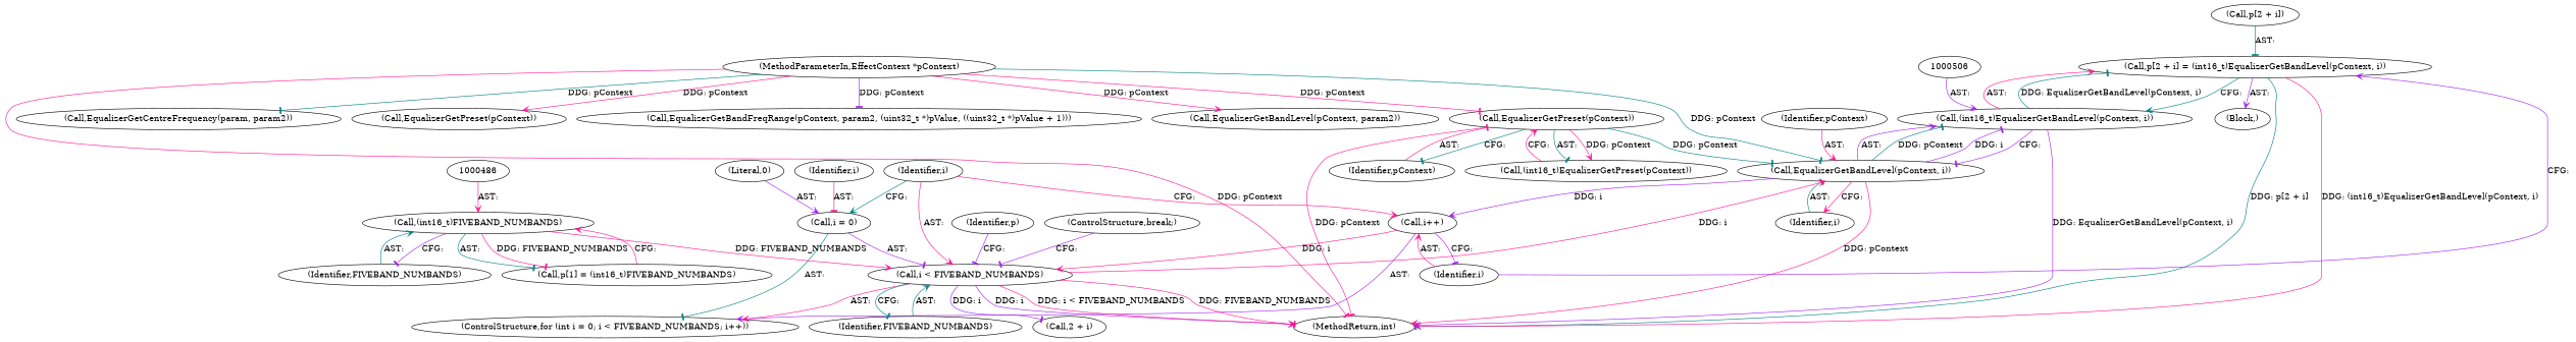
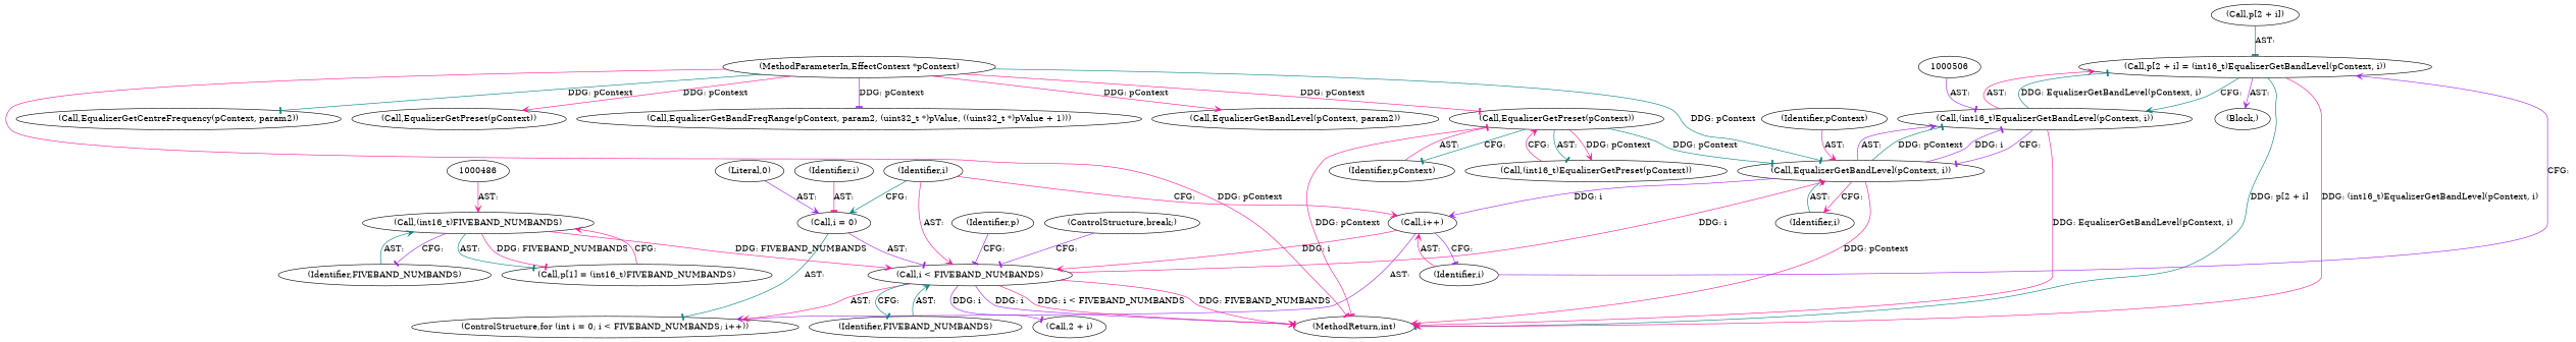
  digraph {
    edge [arrowhead=vee color=deeppink]
    n1 [label="(Call,p[2 + i] = (int16_t)EqualizerGetBandLevel(pContext, i))"]
    n2 [label="(Call,(int16_t)EqualizerGetBandLevel(pContext, i))"]
    n3 [label="(Block,)"]
    n4 [label="(MethodReturn,int)"]
    n5 [label="(Call,EqualizerGetBandLevel(pContext, i))"]
    n6 [label="(Call,i++)"]
    n7 [label="(Identifier,i)"]
    n8 [label="(Call,i < FIVEBAND_NUMBANDS)"]
    n9 [label="(ControlStructure,for (int i = 0; i < FIVEBAND_NUMBANDS; i++))"]
    n10 [label="(Identifier,i)"]
    n11 [label="(Call,EqualizerGetPreset(pContext))"]
    n12 [label="(Identifier,pContext)"]
    n13 [label="(Call,(int16_t)EqualizerGetPreset(pContext))"]
    n14 [label="(MethodParameterIn,EffectContext *pContext)"]
-   n15 [label="(Call,EqualizerGetCentreFrequency(param, param2))"]
+   n15 [label="(Call,EqualizerGetCentreFrequency(pContext, param2))"]
    n16 [label="(Call,EqualizerGetPreset(pContext))"]
    n17 [label="(Call,EqualizerGetBandFreqRange(pContext, param2, (uint32_t *)pValue, ((uint32_t *)pValue + 1)))"]
    n18 [label="(Call,EqualizerGetBandLevel(pContext, param2))"]
    n19 [label="(Call,2 + i)"]
    n20 [label="(Identifier,FIVEBAND_NUMBANDS)"]
    n21 [label="(Call,i = 0)"]
    n22 [label="(Literal,0)"]
    n23 [label="(Call,(int16_t)FIVEBAND_NUMBANDS)"]
    n24 [label="(Identifier,FIVEBAND_NUMBANDS)"]
    n25 [label="(Call,p[1] = (int16_t)FIVEBAND_NUMBANDS)"]
    n26 [label="(Identifier,pContext)"]
    n27 [label="(Identifier,i)"]
    n28 [label="(Identifier,p)"]
    n29 [label="(Call,p[2 + i])"]
    n30 [label="(Identifier,i)"]
    n31 [label="(ControlStructure,break;)"]
    1000506
    1000486
    n1 -> n2 [color=teal label="CFG: "]
    n1 -> n3 [color=purple label="AST: "]
    n1 -> n4 [arrowhead=tee color=teal label="DDG: p[2 + i]"]
    n1 -> n4 [label="DDG: (int16_t)EqualizerGetBandLevel(pContext, i)"]
    n2 -> n1 [label="AST: "]
    n2 -> n1 [arrowhead=tee color=teal label="DDG: EqualizerGetBandLevel(pContext, i)"]
-   n2 -> n4 [color=purple label="DDG: EqualizerGetBandLevel(pContext, i)"]
+   n2 -> n4 [label="DDG: EqualizerGetBandLevel(pContext, i)"]
    n2 -> n5 [arrowhead=tee color=purple label="CFG: "]
    n5 -> n2 [color=purple label="AST: "]
    n5 -> n2 [arrowhead=tee color=teal label="DDG: pContext"]
    n5 -> n2 [arrowhead=tee color=purple label="DDG: i"]
    n5 -> n4 [label="DDG: pContext"]
    n5 -> n6 [color=purple label="DDG: i"]
    n5 -> n7 [label="CFG: "]
    n6 -> n8 [label="DDG: i"]
    n6 -> n9 [color=purple label="AST: "]
    n6 -> n10 [arrowhead=tee color=purple label="CFG: "]
    n7 -> n5 [arrowhead=tee color=teal label="AST: "]
    n8 -> n4 [color=purple label="DDG: i"]
    n8 -> n4 [arrowhead=tee label="DDG: i < FIVEBAND_NUMBANDS"]
    n8 -> n4 [label="DDG: FIVEBAND_NUMBANDS"]
    n8 -> n5 [label="DDG: i"]
    n8 -> n9 [label="AST: "]
    n8 -> n19 [arrowhead=tee color=purple label="DDG: i"]
    n8 -> n20 [arrowhead=tee color=teal label="CFG: "]
    n10 -> n1 [color=purple label="CFG: "]
    n10 -> n6 [label="AST: "]
    n11 -> n4 [arrowhead=tee label="DDG: pContext"]
    n11 -> n5 [arrowhead=tee color=teal label="DDG: pContext"]
    n11 -> n12 [arrowhead=tee color=teal label="CFG: "]
    n11 -> n13 [arrowhead=tee color=teal label="AST: "]
    n11 -> n13 [label="DDG: pContext"]
    n12 -> n11 [arrowhead=tee label="AST: "]
    n13 -> n11 [label="CFG: "]
    n14 -> n4 [arrowhead=tee label="DDG: pContext"]
    n14 -> n5 [arrowhead=tee color=teal label="DDG: pContext"]
    n14 -> n11 [arrowhead=tee label="DDG: pContext"]
    n14 -> n15 [arrowhead=tee color=teal label="DDG: pContext"]
    n14 -> n16 [label="DDG: pContext"]
    n14 -> n17 [arrowhead=tee color=purple label="DDG: pContext"]
    n14 -> n18 [label="DDG: pContext"]
    n20 -> n8 [color=teal label="AST: "]
    n21 -> n8 [arrowhead=tee color=purple label="AST: "]
    n21 -> n9 [arrowhead=tee color=teal label="AST: "]
    n22 -> n21 [color=purple label="AST: "]
    n23 -> n8 [label="DDG: FIVEBAND_NUMBANDS"]
    n23 -> n24 [arrowhead=tee color=purple label="CFG: "]
    n23 -> n25 [arrowhead=tee color=teal label="AST: "]
    n23 -> n25 [arrowhead=tee label="DDG: FIVEBAND_NUMBANDS"]
    n24 -> n23 [color=teal label="AST: "]
    n25 -> n23 [label="CFG: "]
    n26 -> n5 [label="AST: "]
    n27 -> n21 [arrowhead=tee label="AST: "]
    n28 -> n8 [arrowhead=tee color=purple label="CFG: "]
    n29 -> n1 [arrowhead=tee color=teal label="AST: "]
    n30 -> n6 [label="CFG: "]
    n30 -> n8 [label="AST: "]
    n30 -> n21 [color=teal label="CFG: "]
    n31 -> n8 [arrowhead=tee color=purple label="CFG: "]
-   1000506 -> n2 [color=purple label="AST: "]
+   1000506 -> n2 [arrowhead=tee color=purple label="AST: "]
    1000486 -> n23 [label="AST: "]
  }
